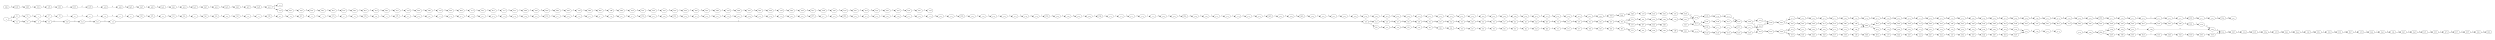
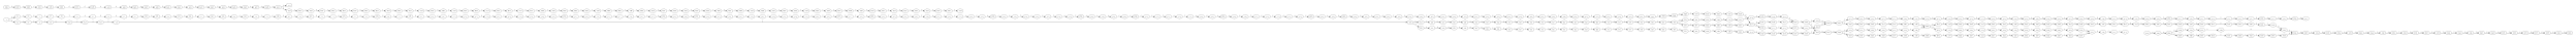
  strict digraph {
    fontname="EB Garamond"
    rankdir=LR
    node [fontname="EB Garamond"]
    edge [fontname="EB Garamond"]
    S0
    S1
    S2
    S3
    S4
    S5
    S6
    S7
    S8
    S9
    S10
    S11
    S12
    S13
    S14
    S15
    S16
    S17
    S18
    S19
    S20
    S21
    S22
    S23
    S24
    S25
    S26
    S27
    S28
    S29
    S30
    S31
    S32
    S33
    S34
    S35
    S36
    S37
    S38
    S39
    S40
    S41
    S42
    S43
    S44
    S45
    S46
    S47
    S48
    S49
    S50
    S51
    S52
    S53
    S54
    S55
    S56
    S57
    S58
    S59
    S60
    S61
    S62
    S63
    S64
    S65
    S66
    S67
    S68
    S69
    S70
    S71
    S72
    S73
    S74
    S75
    S76
    S77
    S78
    S79
    S80
    S81
    S82
    S83
    S84
    S85
    S86
    S87
    S88
    S89
    S90
    S91
    S92
    S93
    S94
    S95
    S96
    S97
    S98
    S99
    S100
    S101
    S102
    S103
    S104
    S105
    S106
    S107
    S108
+   S109
    S110
    S111
    S112
    S113
    S114
    S115
    S116
    S117
    S118
    S119
    S120
    S121
    S122
    S123
    S124
    S125
    S126
    S127
    S128
    S129
    S130
    S131
    S132
    S133
    S134
    S135
    S136
    S137
    S138
    S139
    S140
    S141
    S142
    S143
    S144
    S145
    S146
    S147
    S148
    S149
    S150
    S151
    S152
    S153
    S154
    S155
    S156
    S157
    S158
    S159
    S160
    S161
    S162
    S163
    S164
    S165
    S166
    S167
    S168
    S169
    S170
    S171
    S172
    S173
    S174
    S175
    S176
    S177
    S178
    S179
    S180
    S181
    S182
    S183
    S184
    S185
    S186
    S187
    S188
    S189
    S190
    S191
    S192
    S193
    S194
    S195
    S196
    S197
    S198
    S199
    S200
    S201
    S202
    S203
    S204
    S205
    S206
    S207
    S208
    S209
    S210
    S211
    S212
    S213
    S214
    S215
    S216
    S217
    S218
    S219
    S220
    S221
    S222
    S223
    S224
    S225
    S226
    S227
    S228
    S229
    S230
    S231
    S232
    S233
    S234
    S235
    S236
    S237
    S238
    S239
    S240
    S241
    S242
    S243
    S244
    S245
    S246
    S247
    S248
    S249
    S250
    S251
    S252
    S253
    S254
    S255
    S256
    S257
    S258
    S259
    S260
    S261
    S262
    S263
    S264
    S265
    S266
    S267
    S268
    S269
    S270
    S271
    S272
    S273
    S274
    S275
    S276
    S277
    S279
    S280
    S281
    S278
    S282
    S283
    S284
    S285
    S286
    S287
    S288
    S289
    S290
    S295
    S291
    S292
    S293
    S294
    S296
    S297
    S298
    S299
    S300
    S301
    S302
    S303
    S304
    S305
    S306
    S307
    S308
    S309
    S310
    S311
    S312
    S313
    S314
    S315
    S316
    S317
    S318
    S319
    S320
    S321
    S322
    S323
    S324
    S325
    S326
    S327
    S328
    S329
    S330
    S331
    S332
    S333
    S334
    S335
    S336
    S337
    S338
    S339
    S340
    S341
    S342
    S343
    S344
    S345
    S346
    S347
    S348
    S349
    S350
    S351
    S352
    S353
    S354
    S355
    S356
    S357
    S358
    S359
    S360
    S361
    S362
    S363
    S364
    S365
    S366
    S367
    S368
    S369
    S370
    S371
    S372
    S373
    S374
    S375
    S376
    S377
    S378
    S379
    S380
    S381
    S382
    S383
    S384
    S386
    S385
    S387
    S388
    S389
    S390
    S391
    S392
    S393
    S394
    S395
    S396
    S397
    S398
    S399
    S400
    S401
    S402
    S403
    S404
    S405
    S406
    S407
    S408
    S409
    S410
    S411
    S412
    S413
    S414
    S415
    S416
    S417
    S418
    S419
    S420
    S421
    S422
    S423
    S424
    S425
    S426
    S427
    S428
    S429
    S430
    S431
    S432
    S433
    S435
    S434
    S436
    S437
    S438
    S439
    S440
    S441
    S442
    S443
    S444
    S445
    S446
    S447
    S448
    S449
    S450
    S451
    S452
    S453
    S454
    S455
    S456
    S457
    S458
    S459
    S460
    S461
    S462
    S463
    S464
    S465
    S466
    S467
    S468
    S469
    S470
    S471
    S472
    S473
    S474
    S475
    S476
    S477
    S478
    S479
    S480
    S481
    S482
    S483
    S484
    S485
    S486
    S487
    S488
    S489
    S490
    S491
    S492
    S493
    S494
    S495
    S496
    S497
    S498
    S499
    S500
    S501
    S502
    S503
    S504
    S505
    S506
    S507
    S508
    S509
    S510
    S511
    S512
    S513
    S514
    S515
    S516
    S517
    S518
    S0 -> S1 [label=A]
    S0 -> S2 [label=A]
    S1 -> S3 [label=A]
    S2 -> S4 [label=A]
    S3 -> S5 [label=G]
    S4 -> S6 [label=G]
    S5 -> S7 [label=C]
    S6 -> S8 [label=C]
    S7 -> S9 [label=T]
    S8 -> S10 [label=G]
    S9 -> S11 [label=T]
    S10 -> S12 [label=C]
    S11 -> S13 [label=A]
    S12 -> S14 [label=A]
    S13 -> S15 [label=G]
    S14 -> S16 [label=T]
    S15 -> S17 [label=A]
    S16 -> S18 [label=T]
    S17 -> S19 [label=T]
    S18 -> S20 [label=A]
    S18 -> S21 [label=G]
    S19 -> S22 [label=A]
    S20 -> S23 [label=T]
    S21 -> S24 [label=T]
    S22 -> S25 [label=G]
    S23 -> S26 [label=A]
    S24 -> S27 [label=G]
    S25 -> S28 [label=A]
    S26 -> S29 [label=A]
    S27 -> S30 [label=G]
    S28 -> S31 [label=A]
    S29 -> S32 [label=A]
    S30 -> S33 [label=A]
    S31 -> S34 [label=G]
    S32 -> S35 [label=G]
    S33 -> S36 [label=G]
    S34 -> S37 [label=G]
    S35 -> S38 [label=G]
    S36 -> S39 [label=A]
    S37 -> S40 [label=T]
    S38 -> S41 [label=G]
    S39 -> S42 [label=C]
    S40 -> S43 [label=C]
    S41 -> S44 [label=C]
    S42 -> S45 [label=A]
    S43 -> S46 [label=A]
    S44 -> S47 [label=G]
    S45 -> S48 [label=T]
    S46 -> S49 [label=C]
    S47 -> S50 [label=C]
    S48 -> S51 [label=C]
    S49 -> S52 [label=A]
    S50 -> S53 [label=T]
    S51 -> S54 [label=G]
    S52 -> S55 [label=T]
    S53 -> S56 [label=A]
    S54 -> S57 [label=G]
    S55 -> S58 [label=C]
    S56 -> S59 [label=T]
    S57 -> S60 [label=T]
    S58 -> S61 [label=G]
    S59 -> S62 [label=C]
    S60 -> S63 [label=C]
    S61 -> S64 [label=T]
    S62 -> S65 [label=C]
    S63 -> S66 [label=T]
    S64 -> S67 [label=C]
    S65 -> S68 [label=A]
    S66 -> S69 [label=G]
    S67 -> S70 [label=G]
    S68 -> S71 [label=A]
    S69 -> S72 [label=A]
    S70 -> S73 [label=G]
    S71 -> S74 [label=G]
    S72 -> S75 [label=A]
    S73 -> S76 [label=G]
    S74 -> S77 [label=A]
    S75 -> S78 [label=A]
    S76 -> S79 [label=T]
    S77 -> S80 [label=G]
    S78 -> S81 [label=G]
    S79 -> S82 [label=G]
    S80 -> S83 [label=G]
    S81 -> S84 [label=T]
    S82 -> S85 [label=A]
    S83 -> S86 [label=T]
    S84 -> S87 [label=T]
    S85 -> S88 [label=G]
    S86 -> S89 [label=T]
    S87 -> S90 [label=C]
    S88 -> S91 [label=T]
    S89 -> S92 [label=G]
    S90 -> S93 [label=G]
    S90 -> S94 [label=T]
    S91 -> S95 [label=C]
    S92 -> S96 [label=T]
    S93 -> S97 [label=T]
    S94 -> S98 [label=T]
    S95 -> S99 [label=G]
    S96 -> S100 [label=T]
    S97 -> S101 [label=C]
    S98 -> S102 [label=C]
    S99 -> S103 [label=T]
    S100 -> S104 [label=A]
    S101 -> S105 [label=T]
    S102 -> S106 [label=T]
    S103 -> S107 [label=C]
    S104 -> S108 [label=A]
+   S105 -> S109 [label=C]
    S106 -> S110 [label=A]
    S107 -> S111 [label=C]
    S108 -> S112 [label=C]
+   S109 -> S113 [label=A]
    S110 -> S114 [label=A]
    S111 -> S115 [label=C]
    S112 -> S116 [label=A]
    S113 -> S117 [label=T]
    S114 -> S118 [label=G]
    S115 -> S119 [label=A]
    S116 -> S120 [label=A]
    S117 -> S121 [label=G]
    S117 -> S122 [label=C]
    S118 -> S123 [label=A]
    S119 -> S124 [label=G]
    S120 -> S125 [label=A]
    S121 -> S126 [label=G]
    S122 -> S127 [label=T]
    S123 -> S128 [label=G]
    S124 -> S129 [label=A]
    S125 -> S130 [label=T]
    S126 -> S131 [label=T]
    S127 -> S132 [label=C]
    S128 -> S133 [label=T]
    S129 -> S134 [label=T]
    S130 -> S135 [label=T]
    S131 -> S136 [label=T]
    S132 -> S137 [label=T]
    S133 -> S136 [label=T]
    S134 -> S138 [label=G]
    S135 -> S139 [label=T]
    S136 -> S140 [label=T]
    S137 -> S141 [label=T]
    S138 -> S142 [label=C]
    S139 -> S143 [label=T]
    S140 -> S143 [label=T]
    S140 -> S144 [label=A]
    S141 -> S145 [label=A]
    S142 -> S146 [label=G]
    S143 -> S147 [label=G]
    S144 -> S148 [label=G]
    S145 -> S148 [label=G]
    S146 -> S149 [label=G]
    S147 -> S150 [label=G]
    S148 -> S151 [label=G]
    S149 -> S152 [label=T]
    S150 -> S153 [label=A]
    S150 -> S154 [label=C]
    S151 -> S155 [label=T]
    S151 -> S156 [label=A]
    S152 -> S157 [label=G]
    S153 -> S158 [label=G]
    S154 -> S159 [label=C]
    S155 -> S160 [label=C]
    S156 -> S161 [label=A]
    S157 -> S162 [label=A]
    S158 -> S163 [label=A]
    S159 -> S164 [label=T]
    S160 -> S165 [label=G]
    S161 -> S166 [label=C]
    S162 -> S167 [label=G]
    S163 -> S168 [label=C]
    S164 -> S169 [label=T]
    S165 -> S170 [label=C]
    S166 -> S171 [label=A]
    S167 -> S172 [label=A]
    S168 -> S173 [label=C]
    S169 -> S174 [label=C]
    S170 -> S175 [label=C]
    S171 -> S176 [label=C]
    S172 -> S177 [label=G]
    S173 -> S178 [label=C]
    S174 -> S179 [label=C]
    S175 -> S180 [label=C]
    S176 -> S181 [label=C]
    S177 -> S182 [label=A]
    S178 -> S183 [label=C]
    S179 -> S184 [label=T]
    S180 -> S185 [label=A]
    S181 -> S186 [label=T]
    S182 -> S187 [label=A]
    S183 -> S188 [label=T]
    S184 -> S189 [label=T]
    S185 -> S190 [label=T]
    S186 -> S189 [label=T]
    S187 -> S191 [label=G]
    S188 -> S192 [label=A]
    S189 -> S193 [label=G]
    S189 -> S194 [label=A]
    S190 -> S195 [label=G]
    S191 -> S196 [label=A]
    S192 -> S197 [label=G]
    S193 -> S198 [label=G]
    S194 -> S199 [label=A]
    S195 -> S200 [label=G]
    S196 -> S201 [label=G]
    S197 -> S202 [label=G]
    S198 -> S203 [label=A]
    S199 -> S204 [label=G]
    S200 -> S205 [label=G]
    S201 -> S206 [label=A]
    S202 -> S207 [label=C]
    S203 -> S208 [label=C]
    S204 -> S209 [label=C]
    S205 -> S210 [label=A]
    S206 -> S211 [label=A]
    S207 -> S212 [label=G]
    S208 -> S213 [label=A]
    S209 -> S214 [label=C]
    S210 -> S215 [label=G]
    S211 -> S216 [label=A]
    S212 -> S217 [label=T]
    S213 -> S218 [label=T]
    S214 -> S219 [label=A]
    S215 -> S220 [label=T]
    S216 -> S221 [label=C]
    S217 -> S222 [label=C]
    S218 -> S223 [label=T]
    S219 -> S224 [label=T]
    S220 -> S225 [label=C]
    S221 -> S226 [label=A]
    S222 -> S227 [label=G]
    S223 -> S228 [label=G]
    S224 -> S229 [label=C]
    S225 -> S230 [label=A]
    S226 -> S231 [label=A]
    S227 -> S232 [label=C]
    S228 -> S233 [label=A]
    S229 -> S234 [label=A]
    S230 -> S235 [label=A]
    S231 -> S236 [label=A]
    S232 -> S237 [label=T]
    S233 -> S238 [label=A]
    S234 -> S239 [label=C]
    S235 -> S240 [label=A]
    S236 -> S241 [label=C]
    S237 -> S242 [label=T]
    S238 -> S243 [label=C]
    S239 -> S244 [label=C]
    S240 -> S245 [label=C]
    S241 -> S246 [label=T]
    S242 -> S247 [label=C]
    S243 -> S248 [label=T]
    S244 -> S249 [label=C]
    S245 -> S250 [label=A]
    S246 -> S251 [label=C]
    S247 -> S252 [label=A]
    S248 -> S253 [label=G]
    S249 -> S254 [label=A]
    S250 -> S255 [label=A]
    S251 -> S256 [label=T]
    S252 -> S257 [label=C]
    S253 -> S258 [label=C]
    S254 -> S259 [label=C]
    S255 -> S260 [label=A]
    S256 -> S261 [label=T]
    S257 -> S262 [label=A]
    S258 -> S263 [label=C]
    S259 -> S262 [label=A]
    S260 -> S264 [label=C]
    S261 -> S265 [label=C]
    S262 -> S266 [label=A]
    S263 -> S267 [label=G]
    S264 -> S268 [label=G]
    S265 -> S269 [label=T]
    S266 -> S270 [label=C]
    S267 -> S271 [label=A]
    S268 -> S272 [label=T]
    S269 -> S273 [label=C]
    S270 -> S274 [label=C]
    S271 -> S275 [label=G]
    S272 -> S276 [label=C]
    S273 -> S277 [label=T]
    S275 -> S279 [label=G]
    S276 -> S280 [label=G]
    S277 -> S281 [label=T]
    S279 -> S283 [label=C]
    S280 -> S284 [label=T]
    S281 -> S285 [label=G]
    S278 -> S282 [label=C]
    S282 -> S286 [label=T]
    S283 -> S287 [label=A]
    S284 -> S288 [label=T]
    S285 -> S289 [label=A]
    S286 -> S290 [label=T]
    S286 -> S295 [label=A]
    S287 -> S291 [label=T]
    S288 -> S292 [label=T]
    S289 -> S293 [label=T]
    S290 -> S294 [label=T]
    S295 -> S300 [label=C]
    S291 -> S296 [label=A]
    S292 -> S297 [label=A]
    S293 -> S298 [label=T]
    S294 -> S299 [label=C]
    S296 -> S301 [label=G]
    S297 -> S302 [label=A]
    S298 -> S303 [label=T]
    S299 -> S304 [label=T]
    S300 -> S305 [label=C]
    S301 -> S306 [label=A]
    S302 -> S307 [label=C]
    S303 -> S308 [label=T]
    S304 -> S309 [label=G]
    S305 -> S310 [label=T]
    S306 -> S311 [label=A]
    S307 -> S312 [label=T]
    S308 -> S313 [label=A]
    S309 -> S314 [label=T]
    S310 -> S315 [label=T]
    S311 -> S316 [label=T]
    S312 -> S317 [label=T]
    S313 -> S318 [label=T]
    S314 -> S319 [label=A]
    S315 -> S320 [label=A]
    S316 -> S321 [label=G]
    S317 -> S322 [label=G]
    S318 -> S323 [label=C]
    S319 -> S324 [label=A]
    S320 -> S325 [label=G]
    S321 -> S326 [label=T]
    S322 -> S327 [label=T]
    S323 -> S328 [label=A]
    S324 -> S329 [label=A]
    S325 -> S330 [label=C]
    S326 -> S331 [label=C]
    S327 -> S332 [label=G]
    S328 -> S333 [label=C]
    S329 -> S334 [label=G]
    S330 -> S335 [label=T]
    S331 -> S336 [label=T]
    S332 -> S337 [label=A]
    S333 -> S338 [label=A]
    S334 -> S339 [label=A]
    S335 -> S340 [label=G]
    S336 -> S309 [label=G]
    S337 -> S341 [label=G]
    S338 -> S342 [label=C]
    S339 -> S343 [label=A]
    S340 -> S314 [label=T]
    S341 -> S344 [label=T]
    S342 -> S345 [label=G]
    S343 -> S346 [label=G]
    S344 -> S347 [label=A]
    S345 -> S348 [label=T]
    S346 -> S349 [label=C]
    S348 -> S350 [label=C]
    S349 -> S351 [label=A]
    S350 -> S352 [label=G]
    S351 -> S353 [label=T]
    S352 -> S354 [label=T]
    S353 -> S355 [label=C]
    S354 -> S356 [label=A]
    S355 -> S357 [label=A]
    S356 -> S358 [label=T]
    S357 -> S359 [label=G]
    S358 -> S360 [label=A]
    S359 -> S361 [label=T]
    S360 -> S362 [label=A]
    S361 -> S363 [label=T]
    S362 -> S364 [label=A]
    S363 -> S365 [label=G]
    S364 -> S366 [label=C]
    S365 -> S367 [label=T]
    S366 -> S368 [label=C]
    S367 -> S369 [label=G]
    S368 -> S370 [label=C]
    S369 -> S371 [label=A]
    S370 -> S372 [label=C]
    S371 -> S373 [label=T]
    S372 -> S374 [label=T]
    S373 -> S375 [label=C]
    S374 -> S376 [label=A]
    S375 -> S377 [label=G]
    S376 -> S378 [label=T]
    S377 -> S379 [label=G]
    S378 -> S380 [label=A]
    S379 -> S381 [label=G]
    S380 -> S382 [label=G]
    S381 -> S383 [label=C]
    S382 -> S384 [label=A]
    S384 -> S386 [label=A]
    S386 -> S388 [label=G]
    S385 -> S387 [label=G]
    S387 -> S389 [label=A]
    S388 -> S390 [label=T]
    S389 -> S391 [label=C]
    S390 -> S392 [label=C]
    S391 -> S393 [label=G]
    S392 -> S394 [label=C]
    S393 -> S395 [label=C]
    S394 -> S396 [label=G]
    S395 -> S397 [label=G]
    S396 -> S398 [label=A]
    S397 -> S399 [label=G]
    S398 -> S400 [label=C]
    S399 -> S401 [label=A]
    S400 -> S402 [label=C]
    S401 -> S403 [label=A]
    S402 -> S404 [label=A]
    S403 -> S405 [label=G]
    S404 -> S406 [label=G]
    S405 -> S407 [label=A]
    S406 -> S408 [label=A]
    S407 -> S409 [label=C]
    S408 -> S410 [label=G]
    S409 -> S411 [label=G]
    S410 -> S412 [label=C]
    S411 -> S413 [label=C]
    S412 -> S414 [label=G]
    S413 -> S415 [label=C]
    S414 -> S416 [label=T]
    S415 -> S417 [label=G]
    S416 -> S418 [label=C]
    S417 -> S419 [label=C]
    S418 -> S420 [label=C]
    S419 -> S421 [label=G]
    S420 -> S422 [label=T]
    S421 -> S423 [label=A]
    S422 -> S424 [label=G]
    S423 -> S425 [label=A]
    S424 -> S426 [label=A]
    S425 -> S427 [label=A]
    S426 -> S428 [label=A]
    S427 -> S429 [label=A]
    S428 -> S430 [label=G]
    S429 -> S431 [label=A]
    S430 -> S432 [label=A]
    S431 -> S433 [label=A]
    S431 -> S435 [label=G]
    S432 -> S434 [label=G]
    S435 -> S437 [label=A]
    S434 -> S436 [label=A]
    S436 -> S438 [label=C]
    S437 -> S439 [label=A]
    S438 -> S440 [label=T]
    S439 -> S441 [label=G]
    S440 -> S442 [label=G]
    S441 -> S443 [label=A]
    S442 -> S444 [label=G]
    S443 -> S445 [label=G]
    S444 -> S446 [label=T]
    S445 -> S447 [label=A]
    S446 -> S448 [label=T]
    S447 -> S449 [label=G]
    S448 -> S450 [label=T]
    S449 -> S451 [label=G]
    S450 -> S452 [label=G]
    S451 -> S453 [label=A]
    S452 -> S454 [label=G]
    S453 -> S455 [label=C]
    S454 -> S456 [label=T]
    S455 -> S457 [label=A]
    S456 -> S458 [label=A]
    S457 -> S459 [label=C]
    S458 -> S460 [label=A]
    S459 -> S461 [label=G]
    S460 -> S462 [label=G]
    S461 -> S463 [label=G]
    S462 -> S464 [label=T]
    S463 -> S465 [label=T]
    S464 -> S466 [label=T]
    S465 -> S467 [label=G]
    S466 -> S468 [label=C]
    S467 -> S469 [label=A]
    S468 -> S470 [label=T]
    S469 -> S471 [label=C]
    S470 -> S472 [label=G]
    S471 -> S473 [label=C]
    S472 -> S474 [label=T]
    S473 -> S475 [label=G]
    S474 -> S476 [label=C]
    S475 -> S477 [label=T]
    S476 -> S478 [label=A]
    S477 -> S479 [label=G]
    S478 -> S117 [label=T]
    S479 -> S480 [label=T]
    S480 -> S481 [label=A]
    S481 -> S482 [label=G]
    S482 -> S483 [label=A]
    S483 -> S484 [label=G]
    S484 -> S485 [label=A]
    S485 -> S486 [label=C]
    S486 -> S487 [label=A]
    S487 -> S488 [label=A]
    S488 -> S489 [label=T]
    S489 -> S490 [label=C]
    S490 -> S491 [label=A]
    S491 -> S492 [label=A]
    S492 -> S493 [label=A]
    S493 -> S494 [label=G]
    S494 -> S495 [label=C]
    S495 -> S496 [label=T]
    S496 -> S497 [label=G]
    S497 -> S498 [label=A]
    S498 -> S499 [label=A]
    S499 -> S500 [label=A]
    S500 -> S501 [label=A]
    S501 -> S502 [label=C]
    S502 -> S503 [label=A]
    S503 -> S504 [label=A]
    S504 -> S505 [label=A]
    S505 -> S506 [label=C]
    S506 -> S507 [label=A]
    S507 -> S508 [label=A]
    S508 -> S509 [label=G]
    S509 -> S510 [label=T]
    S510 -> S511 [label=A]
    S511 -> S512 [label=A]
    S512 -> S513 [label=G]
    S513 -> S514 [label=C]
    S514 -> S515 [label=G]
    S515 -> S516 [label=G]
    S516 -> S517 [label=T]
    S517 -> S518 [label=A]
  }
